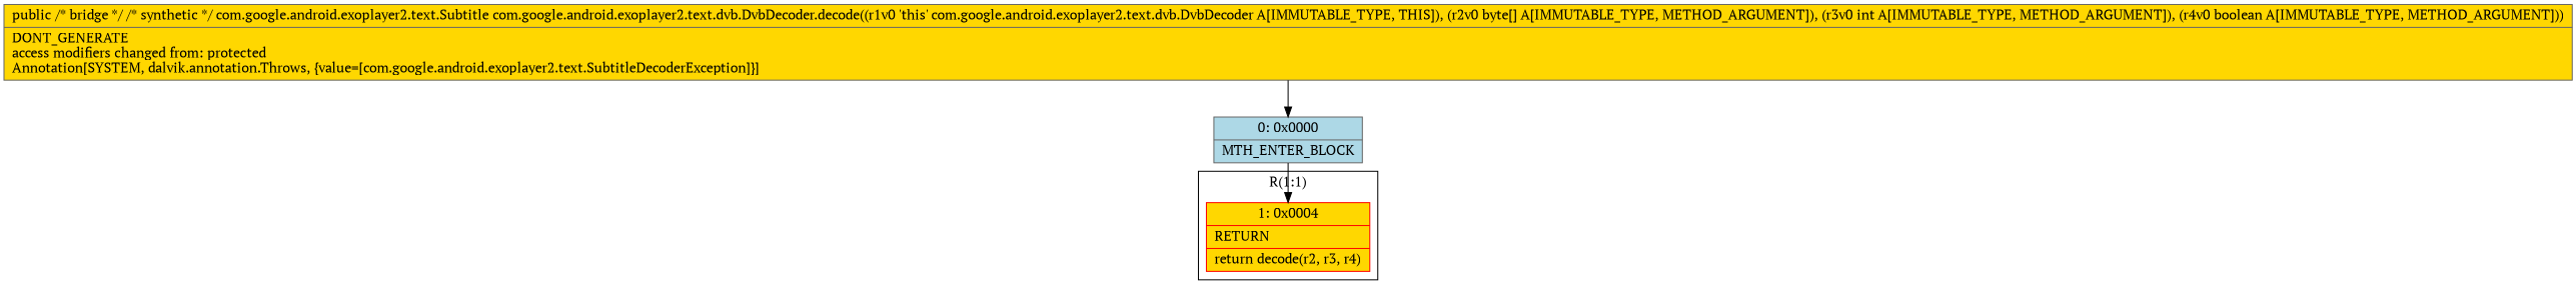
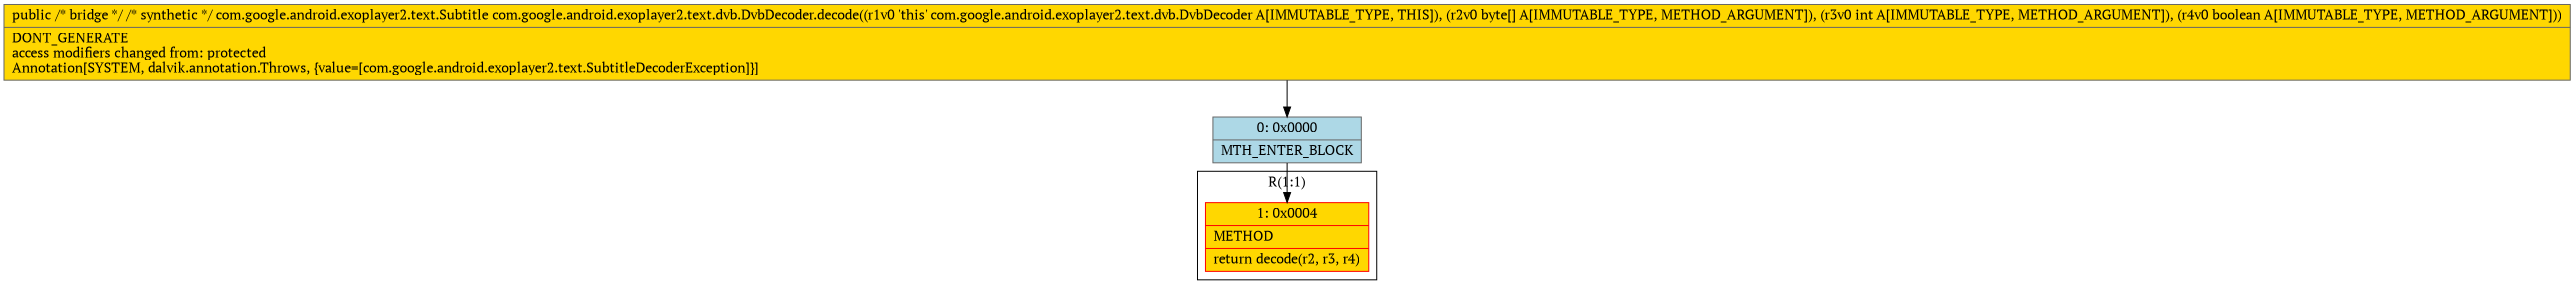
  digraph {
    fontname="PT Serif"
    node [color=gray40 shape=record style=filled fillcolor=gold fontname="PT Serif"]
    edge [fontname="PT Serif"]
-   n1 [color=red label="{1\:\ 0x0004|RETURN\l|return decode(r2, r3, r4)\l}"]
+   n1 [color=red label="{1\:\ 0x0004|METHOD\l|return decode(r2, r3, r4)\l}"]
    n2 [label="{0\:\ 0x0000|MTH_ENTER_BLOCK\l}" fillcolor=lightblue]
    n3 [label="{public \/* bridge *\/ \/* synthetic *\/ com.google.android.exoplayer2.text.Subtitle com.google.android.exoplayer2.text.dvb.DvbDecoder.decode((r1v0 'this' com.google.android.exoplayer2.text.dvb.DvbDecoder A[IMMUTABLE_TYPE, THIS]), (r2v0 byte[] A[IMMUTABLE_TYPE, METHOD_ARGUMENT]), (r3v0 int A[IMMUTABLE_TYPE, METHOD_ARGUMENT]), (r4v0 boolean A[IMMUTABLE_TYPE, METHOD_ARGUMENT]))  | DONT_GENERATE\laccess modifiers changed from: protected\lAnnotation[SYSTEM, dalvik.annotation.Throws, \{value=[com.google.android.exoplayer2.text.SubtitleDecoderException]\}]\l}"]
    subgraph cluster_1 {
      label="R(1:1)"
      n1
    }
    n2 -> n1
    n3 -> n2
  }
